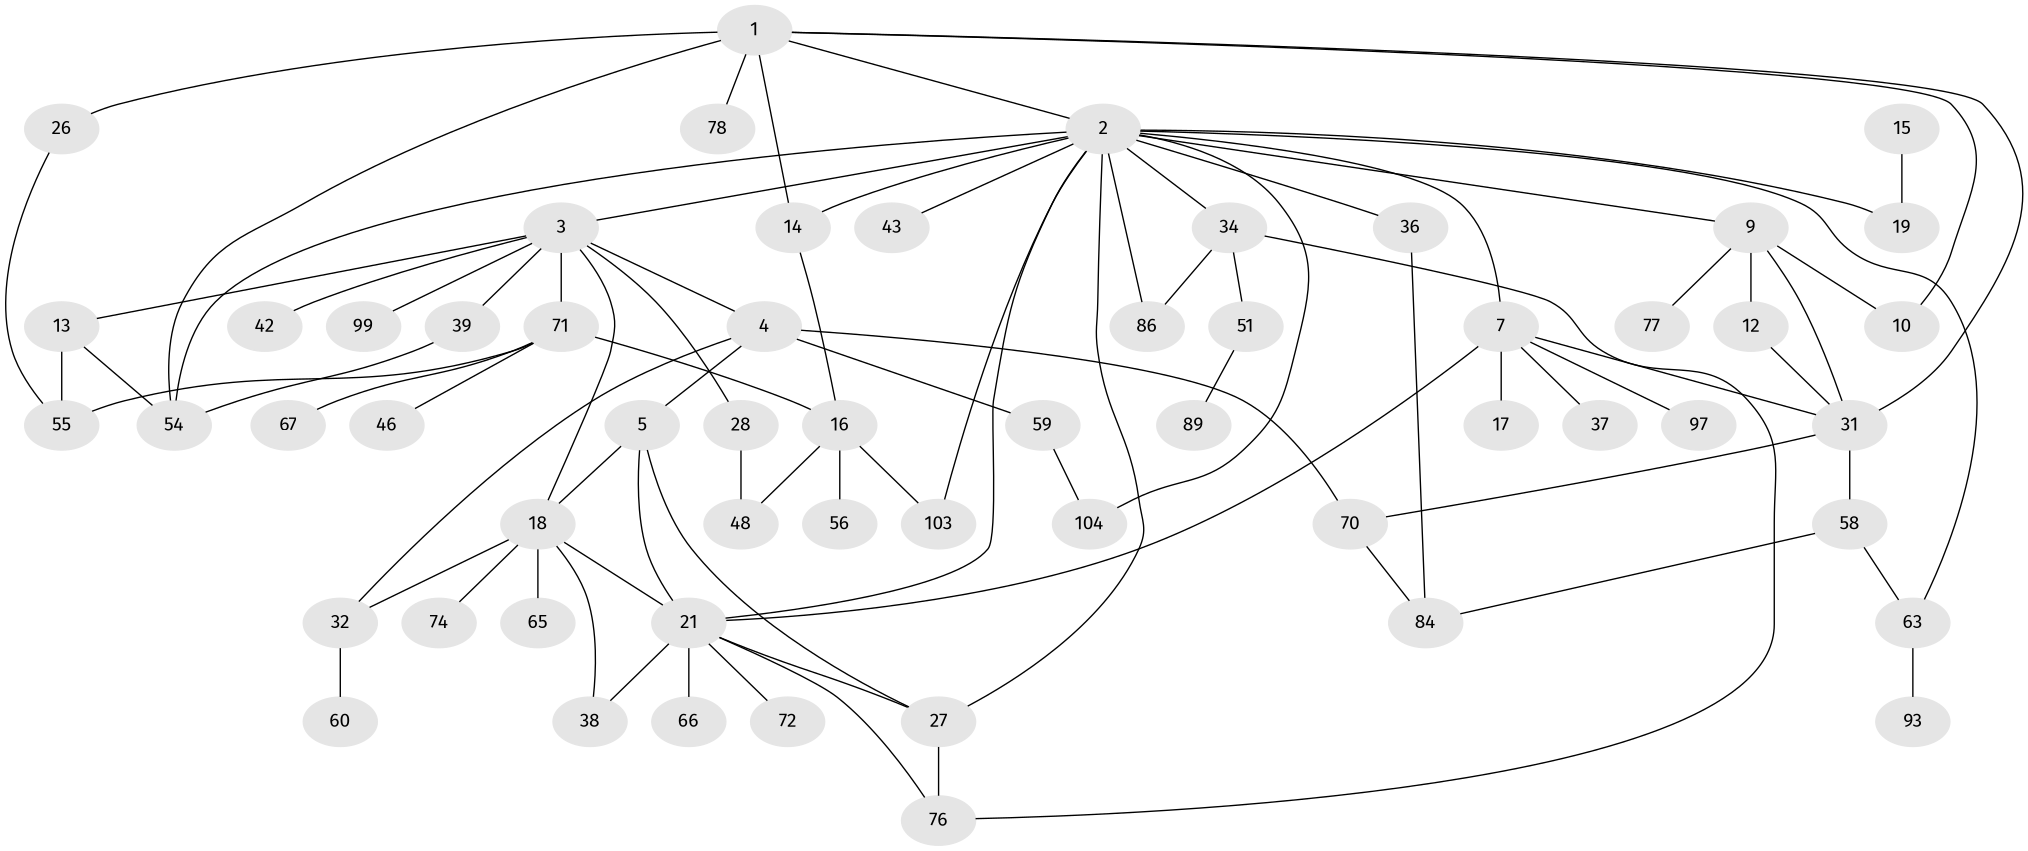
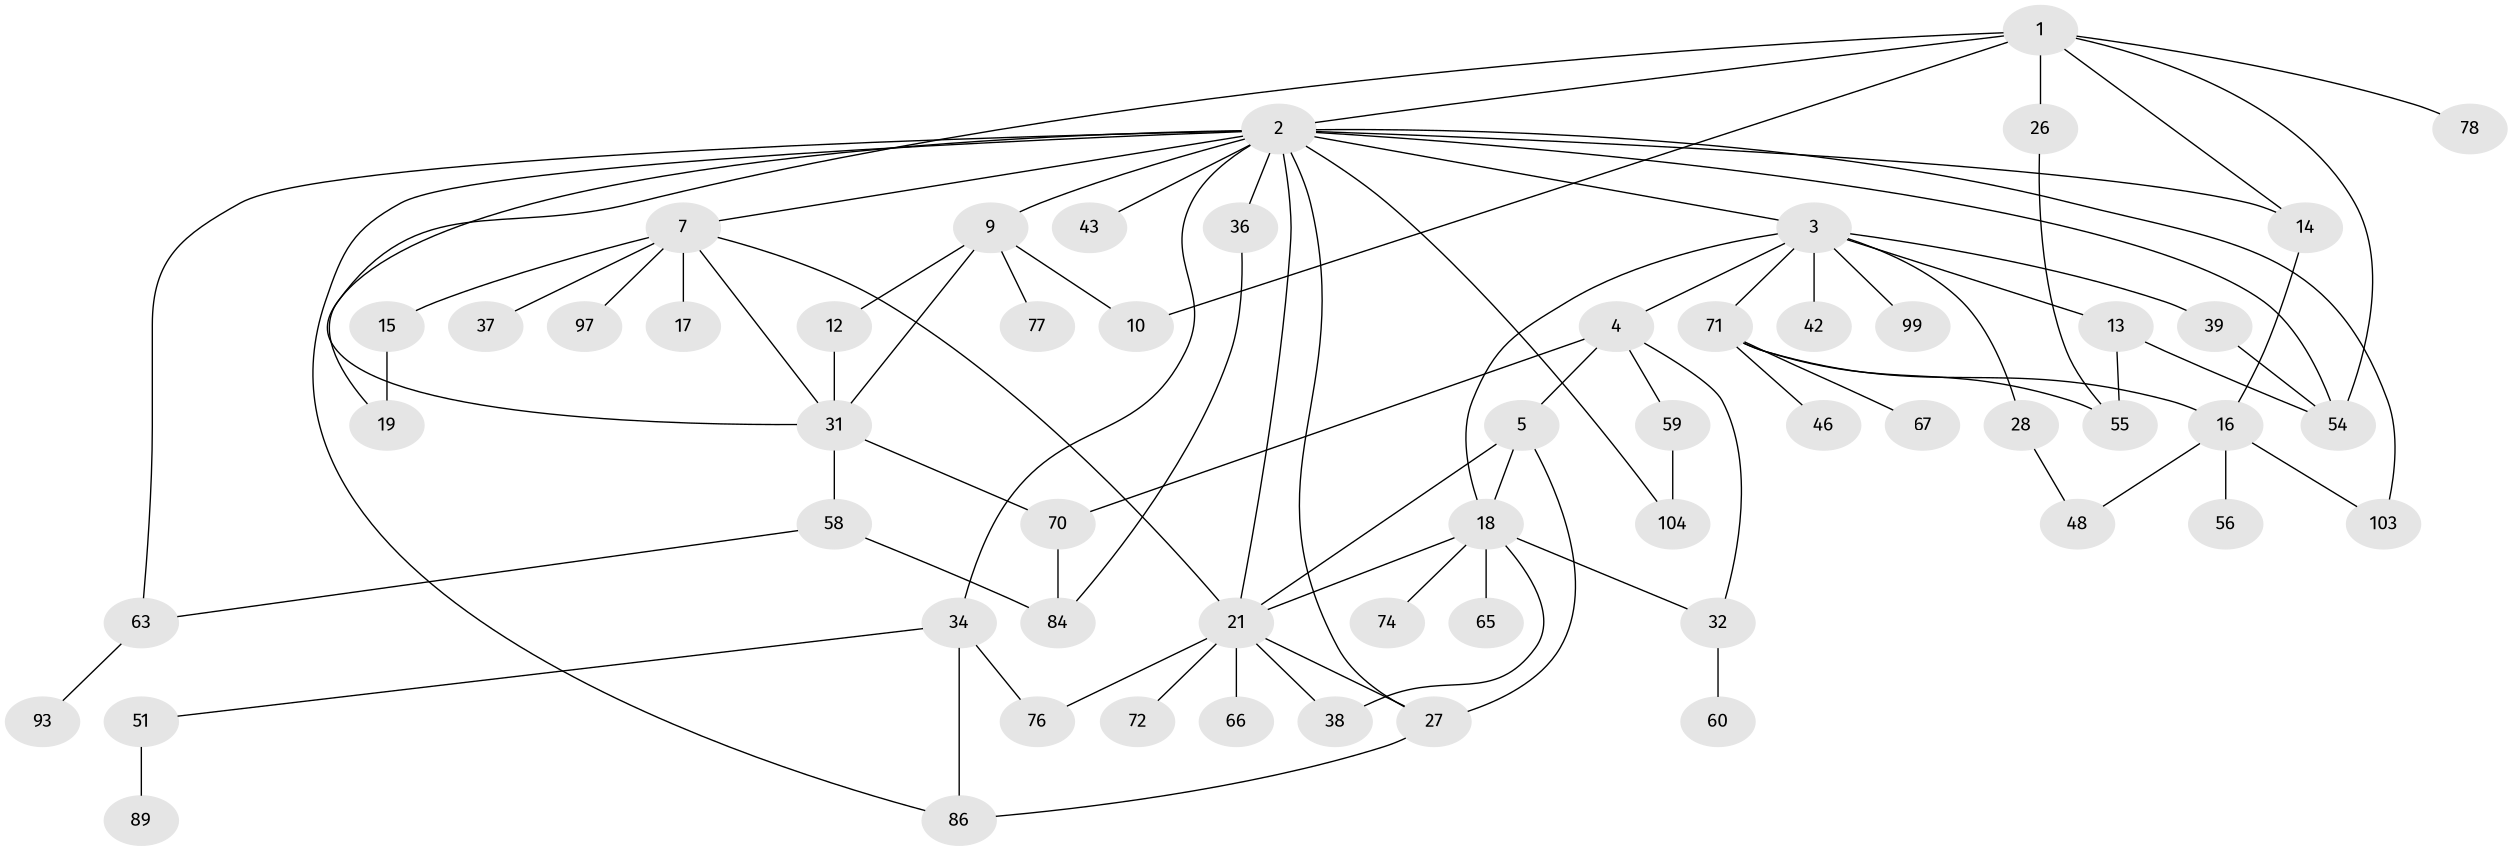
  graph {
    fontname="Fira Sans"
    node [color=gray90 fontname="Fira Sans" style=filled]
    edge [fontname="Fira Sans"]
    1 [super="+30"]
    2 [super="+6+92"]
    10
    14 [super="+102+40"]
    26 [super="+80"]
    31 [super="+68+47+57"]
    54
    78
    3 [super="+22"]
    7
    9
    19 [super="+44+79"]
    21 [super="+24"]
    27 [super="+71+98"]
    34 [super="+62+64+50"]
    36
    43 [super="+85"]
    63
    86 [super="+109+111"]
    103
    104
    16 [super="+20"]
    55 [super="+88"]
    70 [super="+108"]
    58 [super="+114"]
    4
    n27 [label=71]
    13 [super="+52+25"]
    18 [super="+29"]
    28
    39 [super="+61"]
    42 [super="+73+95"]
    99
    15
    17
    37
    97 [super="+113"]
    12
    77
    38 [super="+53"]
    66 [super="+82"]
    72 [super="+106"]
    76 [super="+87"]
    51 [super="+107"]
    84 [super="+91"]
    93
    5 [super="+23"]
    32 [super="+41+35"]
    59
    46 [super="+101+81"]
    67
    65 [super="+69"]
    74
    48
    60
    56
    89
    1 -- 2
    1 -- 10
    1 -- 14
    1 -- 26 [weight=2]
    1 -- 31
    1 -- 54
    1 -- 78
    2 -- 14
    2 -- 54
    2 -- 3
    2 -- 7
    2 -- 9
    2 -- 19
    2 -- 21
    2 -- 27
    2 -- 34
    2 -- 36
    2 -- 43
    2 -- 63
    2 -- 86
    2 -- 103
    2 -- 104
    14 -- 16
    26 -- 55
    31 -- 70
    31 -- 58
    3 -- 4
    3 -- n27
    3 -- 13
    3 -- 18
    3 -- 28
    3 -- 39
    3 -- 42
    3 -- 99
    7 -- 31
    7 -- 21
+   7 -- 15
    7 -- 17
    7 -- 37
    7 -- 97
    9 -- 10
    9 -- 31
    9 -- 12
    9 -- 77
    21 -- 27
    21 -- 38
    21 -- 66
    21 -- 72
    21 -- 76
-   27 -- 76
+   27 -- 86
    34 -- 86
    34 -- 76
    34 -- 51
    36 -- 84
    63 -- 93
    16 -- 103
    16 -- 48
    16 -- 56
    70 -- 84
    58 -- 63
    58 -- 84
    4 -- 70
    4 -- 5
    4 -- 32
    4 -- 59
    n27 -- 16
    n27 -- 55
    n27 -- 46
    n27 -- 67
    13 -- 54
    13 -- 55
    18 -- 21
    18 -- 38
    18 -- 32
    18 -- 65
    18 -- 74
    28 -- 48
    39 -- 54
    15 -- 19 [weight=2]
    12 -- 31
    51 -- 89
    5 -- 21
    5 -- 27
    5 -- 18
    32 -- 60
    59 -- 104
  }
